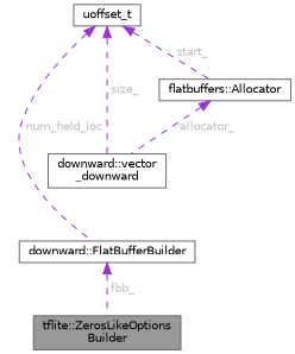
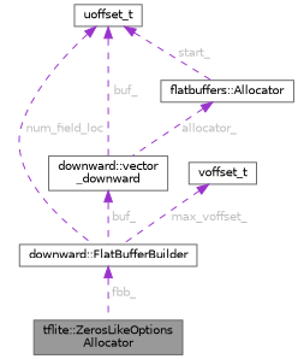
  digraph {
    node [color=gray40 fillcolor=white fontname=Helvetica fontsize=10 shape=box style=filled]
    edge [color=darkorchid3 dir=back fontcolor=grey fontname=Helvetica fontsize=10 labelfontname=Helvetica labelfontsize=10 style=dashed]
-   n1 [fillcolor=grey60 fontcolor=black height=0.2 label="tflite::ZerosLikeOptions\lBuilder" width=0.4]
+   n1 [fillcolor=grey60 fontcolor=black height=0.2 label="tflite::ZerosLikeOptions\lAllocator" width=0.4]
    n2 [height=0.2 label="downward::FlatBufferBuilder" width=0.4]
    n3 [height=0.2 label="downward::vector\l_downward" width=0.4]
    n4 [height=0.2 label="flatbuffers::Allocator" width=0.4]
    n5 [height=0.2 label=uoffset_t width=0.4]
+   n6 [height=0.2 label=voffset_t width=0.4]
    n2 -> n1 [label=" fbb_"]
+   n3 -> n2 [label=" buf_"]
    n4 -> n3 [label=" allocator_"]
    n5 -> n2 [label=" num_field_loc"]
-   n5 -> n3 [label=" size_"]
+   n5 -> n3 [label=" buf_"]
    n5 -> n4 [label=" start_"]
+   n6 -> n2 [label=" max_voffset_"]
  }
